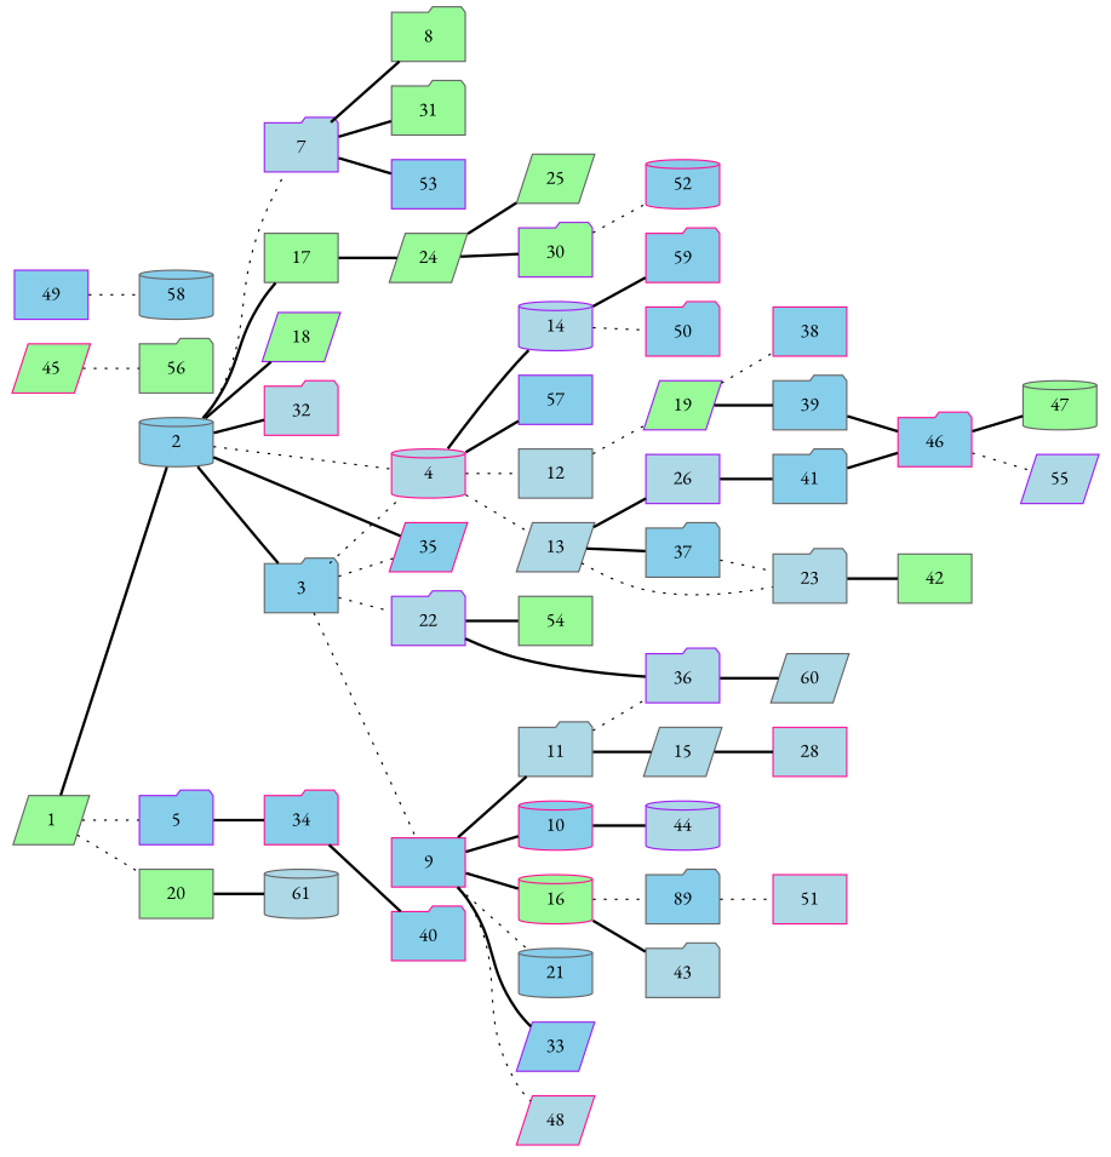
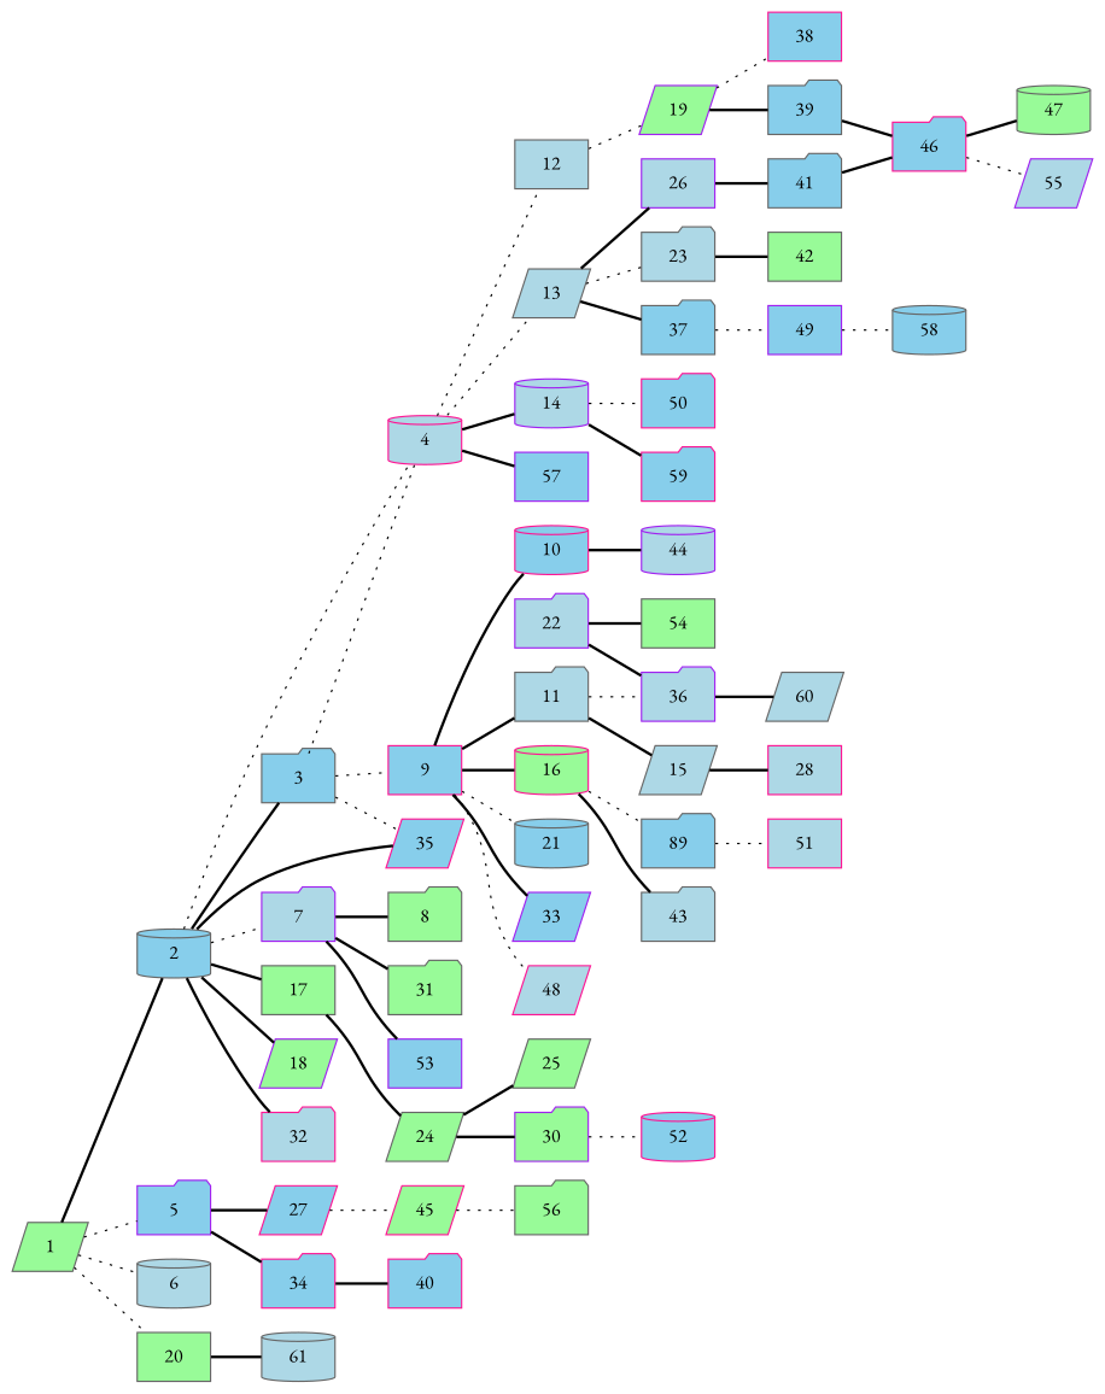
  graph {
    fontname="EB Garamond"
    rankdir=LR
    node [color=gray40 fillcolor=skyblue fontname="EB Garamond" shape=folder style=filled]
    edge [fontname="EB Garamond" style=bold]
    1 [fillcolor=palegreen shape=parallelogram]
    2 [shape=cylinder]
    5 [color=purple]
+   6 [fillcolor=lightblue shape=cylinder]
    20 [fillcolor=palegreen shape=box]
    3
    4 [color=deeppink fillcolor=lightblue shape=cylinder]
    7 [color=purple fillcolor=lightblue]
    17 [fillcolor=palegreen shape=box]
    18 [color=purple fillcolor=palegreen shape=parallelogram]
    32 [color=deeppink fillcolor=lightblue]
    35 [color=deeppink shape=parallelogram]
+   27 [color=deeppink shape=parallelogram]
    34 [color=deeppink]
    61 [fillcolor=lightblue shape=cylinder]
    9 [color=deeppink shape=box]
    22 [color=purple fillcolor=lightblue]
    12 [fillcolor=lightblue shape=box]
    13 [fillcolor=lightblue shape=parallelogram]
    14 [color=purple fillcolor=lightblue shape=cylinder]
    57 [color=purple shape=box]
    8 [fillcolor=palegreen]
    31 [fillcolor=palegreen]
    53 [color=purple shape=box]
    24 [fillcolor=palegreen shape=parallelogram]
    10 [color=deeppink shape=cylinder]
    11 [fillcolor=lightblue]
    16 [color=deeppink fillcolor=palegreen shape=cylinder]
    21 [shape=cylinder]
    33 [color=purple shape=parallelogram]
    48 [color=deeppink fillcolor=lightblue shape=parallelogram]
    36 [color=purple fillcolor=lightblue]
    54 [fillcolor=palegreen shape=box]
    19 [color=purple fillcolor=palegreen shape=parallelogram]
    23 [fillcolor=lightblue]
    26 [color=purple fillcolor=lightblue shape=box]
    37
    50 [color=deeppink]
    59 [color=deeppink]
    45 [color=deeppink fillcolor=palegreen shape=parallelogram]
    40 [color=deeppink]
    44 [color=purple fillcolor=lightblue shape=cylinder]
    15 [fillcolor=lightblue shape=parallelogram]
    n44 [label=89]
    43 [fillcolor=lightblue]
    28 [color=deeppink fillcolor=lightblue shape=box]
    60 [fillcolor=lightblue shape=parallelogram]
    38 [color=deeppink shape=box]
    39
    42 [fillcolor=palegreen shape=box]
    41
    49 [color=purple shape=box]
    51 [color=deeppink fillcolor=lightblue shape=box]
    25 [fillcolor=palegreen shape=parallelogram]
    30 [color=purple fillcolor=palegreen]
    46 [color=deeppink]
    52 [color=deeppink shape=cylinder]
    56 [fillcolor=palegreen]
    58 [shape=cylinder]
    47 [fillcolor=palegreen shape=cylinder]
    55 [color=purple fillcolor=lightblue shape=parallelogram]
    1 -- 2
    1 -- 5 [style=dotted]
+   1 -- 6 [style=dotted]
    1 -- 20 [style=dotted]
    2 -- 3
    2 -- 4 [style=dotted]
    2 -- 7 [style=dotted]
    2 -- 17
    2 -- 18
    2 -- 32
    2 -- 35
+   5 -- 27
    5 -- 34
    20 -- 61
    3 -- 4 [style=dotted]
    3 -- 35 [style=dotted]
    3 -- 9 [style=dotted]
-   3 -- 22 [style=dotted]
    4 -- 12 [style=dotted]
    4 -- 13 [style=dotted]
    4 -- 14
    4 -- 57
    7 -- 8
    7 -- 31
    7 -- 53
    17 -- 24
+   27 -- 45 [style=dotted]
    34 -- 40
    9 -- 10
    9 -- 11
    9 -- 16
    9 -- 21 [style=dotted]
    9 -- 33
    9 -- 48 [style=dotted]
    22 -- 36
    22 -- 54
    12 -- 19 [style=dotted]
    13 -- 23 [style=dotted]
    13 -- 26
    13 -- 37
    14 -- 50 [style=dotted]
    14 -- 59
    24 -- 25
    24 -- 30
    10 -- 44
    11 -- 36 [style=dotted]
    11 -- 15
    16 -- n44 [style=dotted]
    16 -- 43
    36 -- 60
    19 -- 38 [style=dotted]
    19 -- 39
    23 -- 42
    26 -- 41
-   37 -- 23 [style=dotted]
+   37 -- 49 [style=dotted]
    45 -- 56 [style=dotted]
    15 -- 28
    n44 -- 51 [style=dotted]
    39 -- 46
    41 -- 46
    49 -- 58 [style=dotted]
    30 -- 52 [style=dotted]
    46 -- 47
    46 -- 55 [style=dotted]
  }
